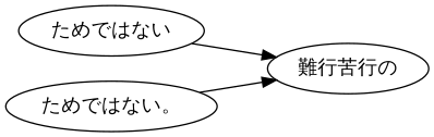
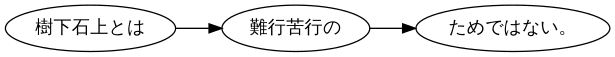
  digraph {
    fontname=Merriweather
    rankdir=LR
    node [fontname=Merriweather]
    edge [fontname=Merriweather]
-   n1 [label="ためではない"]
+   n1 [label="樹下石上とは"]
    n2 [label="難行苦行の"]
    n3 [label="ためではない。"]
    n1 -> n2
-   n3 -> n2
+   n2 -> n3
  }
